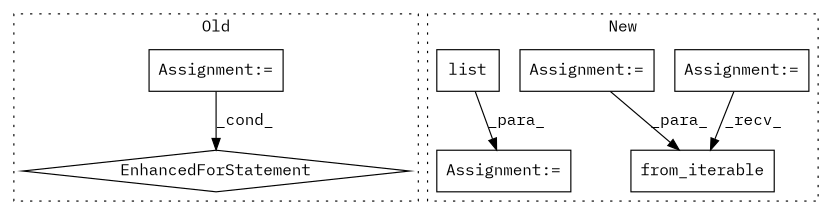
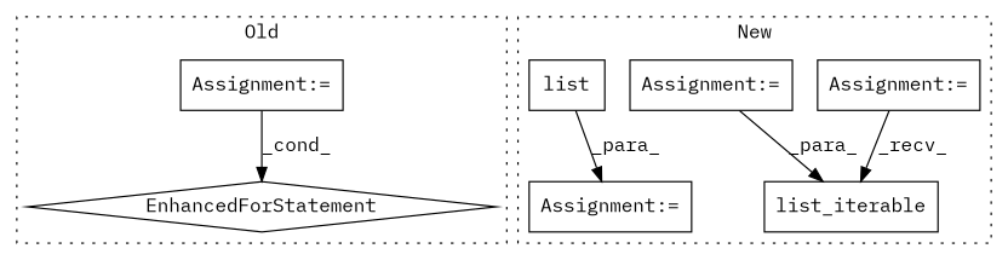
  digraph {
    fontname="IBM Plex Mono"
    node [a=7 fontname="IBM Plex Mono" l=1 shape=box]
    edge [fontname="IBM Plex Mono"]
    n1 [a=70 l="69,2" label=EnhancedForStatement s="6308,6401" shape=diamond]
    n2 [l="53,2" label="Assignment:=" s="6227,6298"]
-   n3 [a=32 l="14,1" label=from_iterable s="8337,8359"]
+   n3 [a=32 l="14,1" label=list_iterable s="8337,8359"]
    n4 [l=5 label="Assignment:=" s=7637]
    n5 [label="Assignment:=" s=8325]
    n6 [label="Assignment:=" s=7840]
    n7 [a=32 l="5,1" label=list s="8326,8360"]
    subgraph cluster_1 {
      label=Old
      style=dotted
      n1
      n2
    }
    subgraph cluster_2 {
      label=New
      style=dotted
      n3
      n4
      n5
      n6
      n7
    }
    n2 -> n1 [label=_cond_]
    n4 -> n3 [label=_recv_]
    n6 -> n3 [label=_para_]
    n7 -> n5 [label=_para_]
  }
